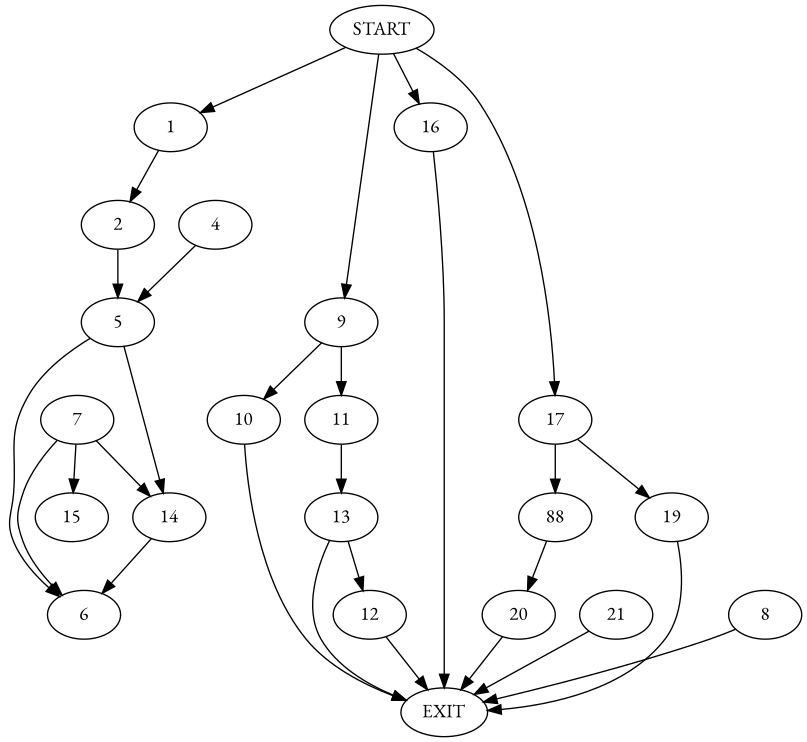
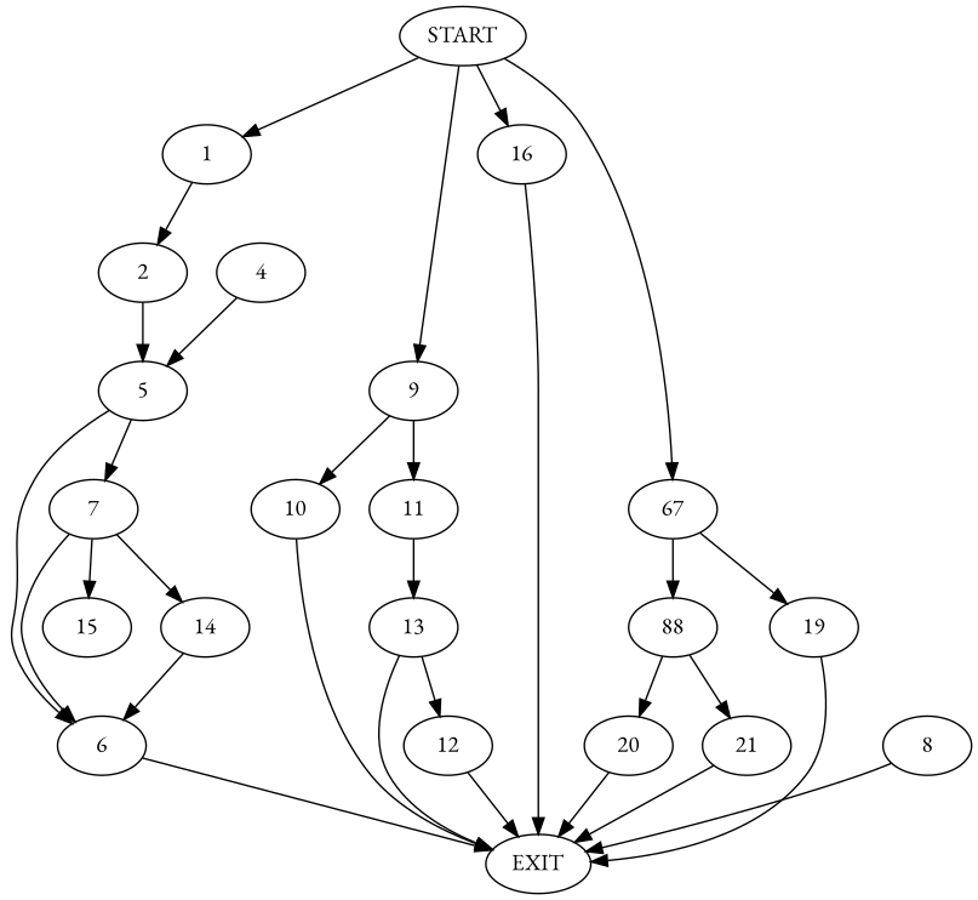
  digraph {
    fontname="EB Garamond"
    node [fontname="EB Garamond"]
    edge [fontname="EB Garamond"]
    n1 [label=START]
    1
    9
    16
-   17
+   17 [label=67]
    2
    n7 [label=EXIT]
    8
    10
    11
    n11 [label=88]
    19
    5
    6
    7
    4
    14
    15
    13
    12
    20
    21
    n1 -> 1
    n1 -> 9
    n1 -> 16
    n1 -> 17
    1 -> 2
    9 -> 10
    9 -> 11
    16 -> n7
    17 -> n11
    17 -> 19
    2 -> 5
    8 -> n7
    10 -> n7
    11 -> 13
    n11 -> 20
+   n11 -> 21
    19 -> n7
    5 -> 6
-   5 -> 14
+   5 -> 7
+   6 -> n7
    7 -> 6
    7 -> 14
    7 -> 15
    4 -> 5
    14 -> 6
    13 -> n7
    13 -> 12
    12 -> n7
    20 -> n7
    21 -> n7
  }
